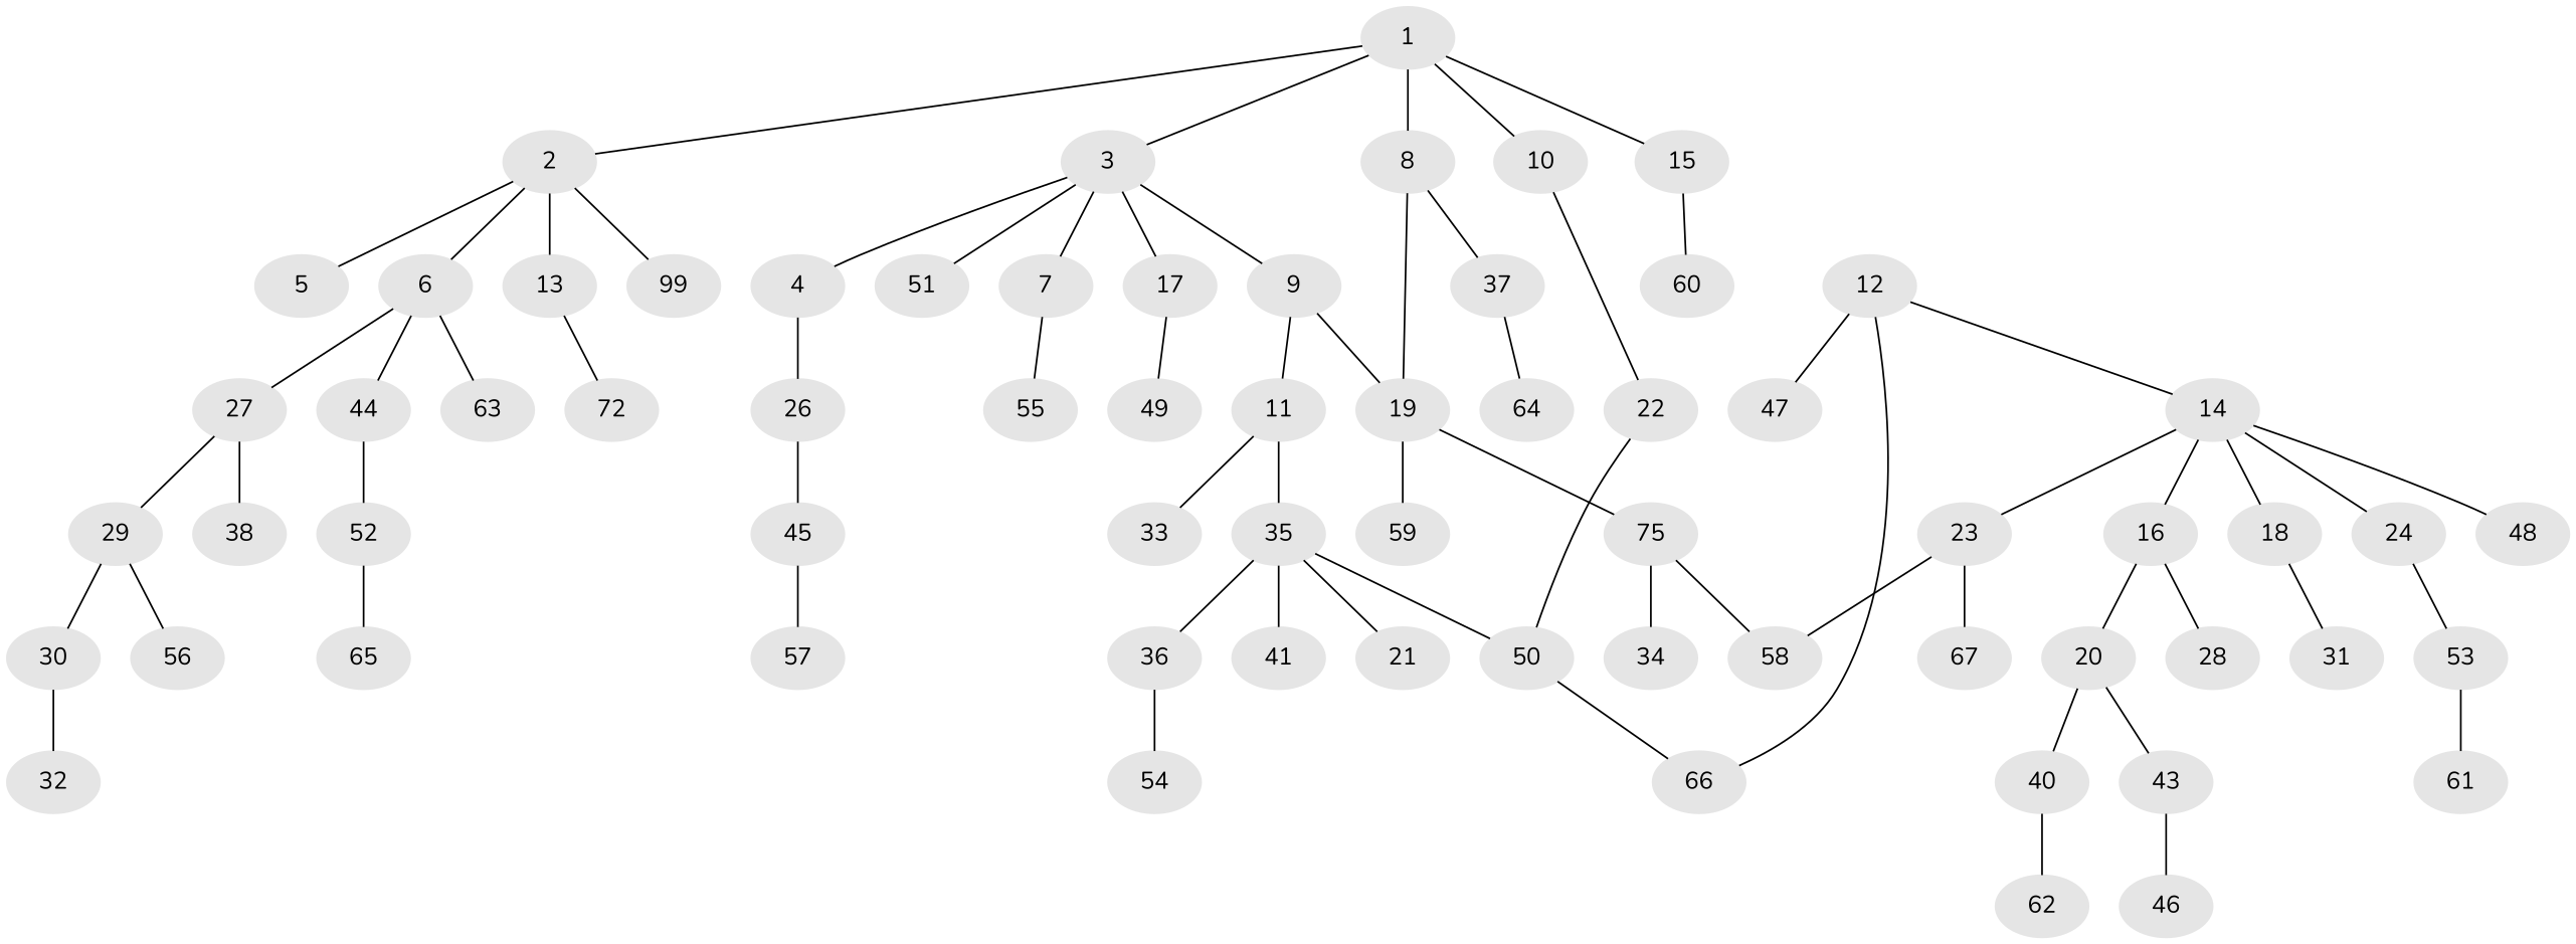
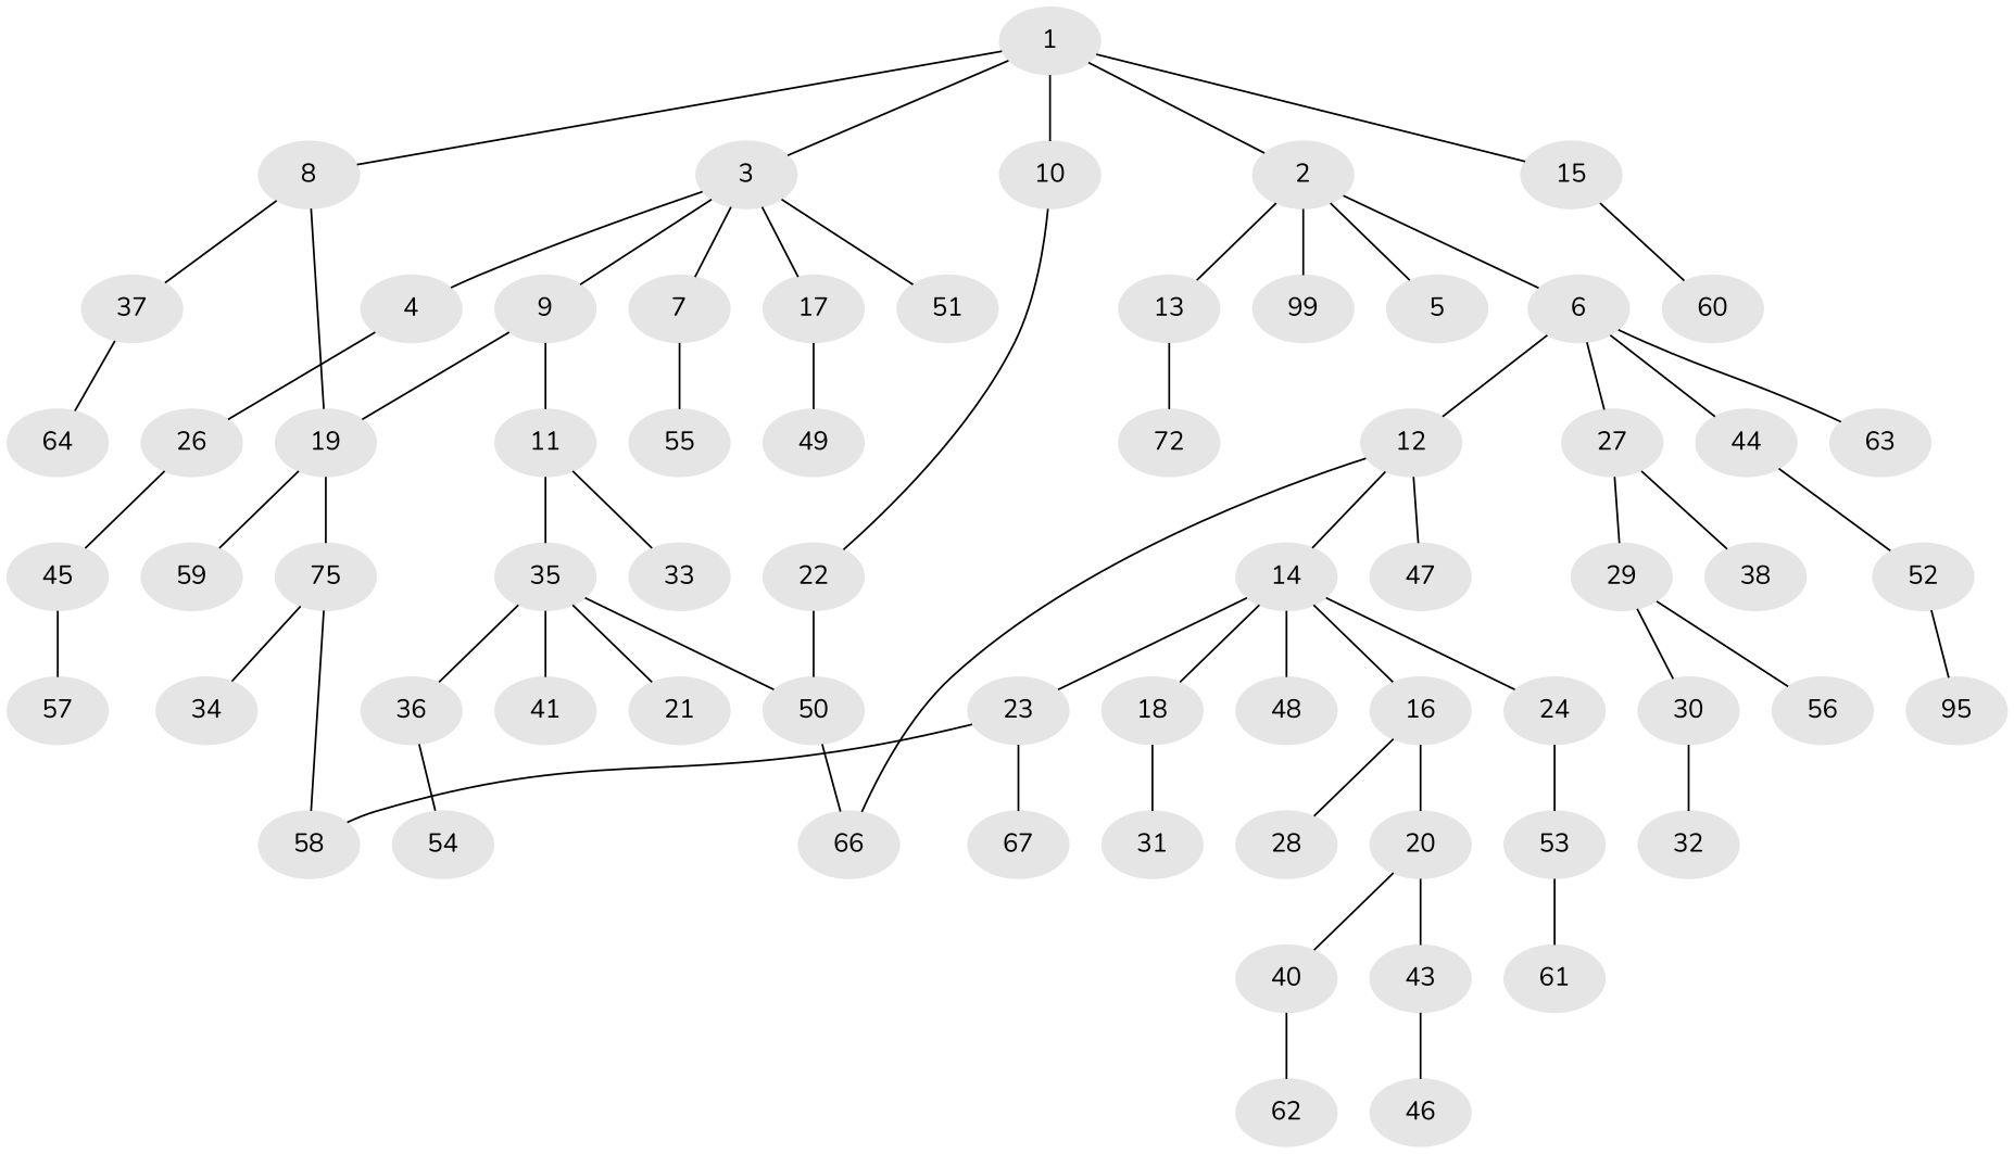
  graph {
    fontname=Nunito
    node [color=gray90 fontname=Nunito style=filled]
    edge [fontname=Nunito]
    1
    2
    3
    8
    10
    15
    5
    6
    13
    n10 [label=99]
    4
    7
    9
    17
    51
    19
    37
    22
    60
    12
    27
    44
    63
    n24 [label=72]
    26
    55
    11
    49
    45
    14
    47
    66
    29
    38
    52
    n36 [label=75]
    59
    64
    33
    35
    50
    21
    36
    41
    16
    18
    23
    24
    48
    20
    28
    31
    58
    67
    53
    40
    43
    34
    62
    46
    61
    57
    30
    56
    32
    54
-   65
+   65 [label=95]
    1 -- 2
    1 -- 3
    1 -- 8
    1 -- 10
    1 -- 15
    2 -- 5
    2 -- 6
    2 -- 13
    2 -- n10
    3 -- 4
    3 -- 7
    3 -- 9
    3 -- 17
    3 -- 51
    8 -- 19
    8 -- 37
    10 -- 22
    15 -- 60
+   6 -- 12
    6 -- 27
    6 -- 44
    6 -- 63
    13 -- n24
    4 -- 26
    7 -- 55
    9 -- 19
    9 -- 11
    17 -- 49
    19 -- n36
    19 -- 59
    37 -- 64
    22 -- 50
    12 -- 14
    12 -- 47
    12 -- 66
    27 -- 29
    27 -- 38
    44 -- 52
    26 -- 45
    11 -- 33
    11 -- 35
    45 -- 57
    14 -- 16
    14 -- 18
    14 -- 23
    14 -- 24
    14 -- 48
    29 -- 30
    29 -- 56
    52 -- 65
    n36 -- 58
    n36 -- 34
    35 -- 50
    35 -- 21
    35 -- 36
    35 -- 41
    50 -- 66
    36 -- 54
    16 -- 20
    16 -- 28
    18 -- 31
    23 -- 58
    23 -- 67
    24 -- 53
    20 -- 40
    20 -- 43
    53 -- 61
    40 -- 62
    43 -- 46
    30 -- 32
  }
